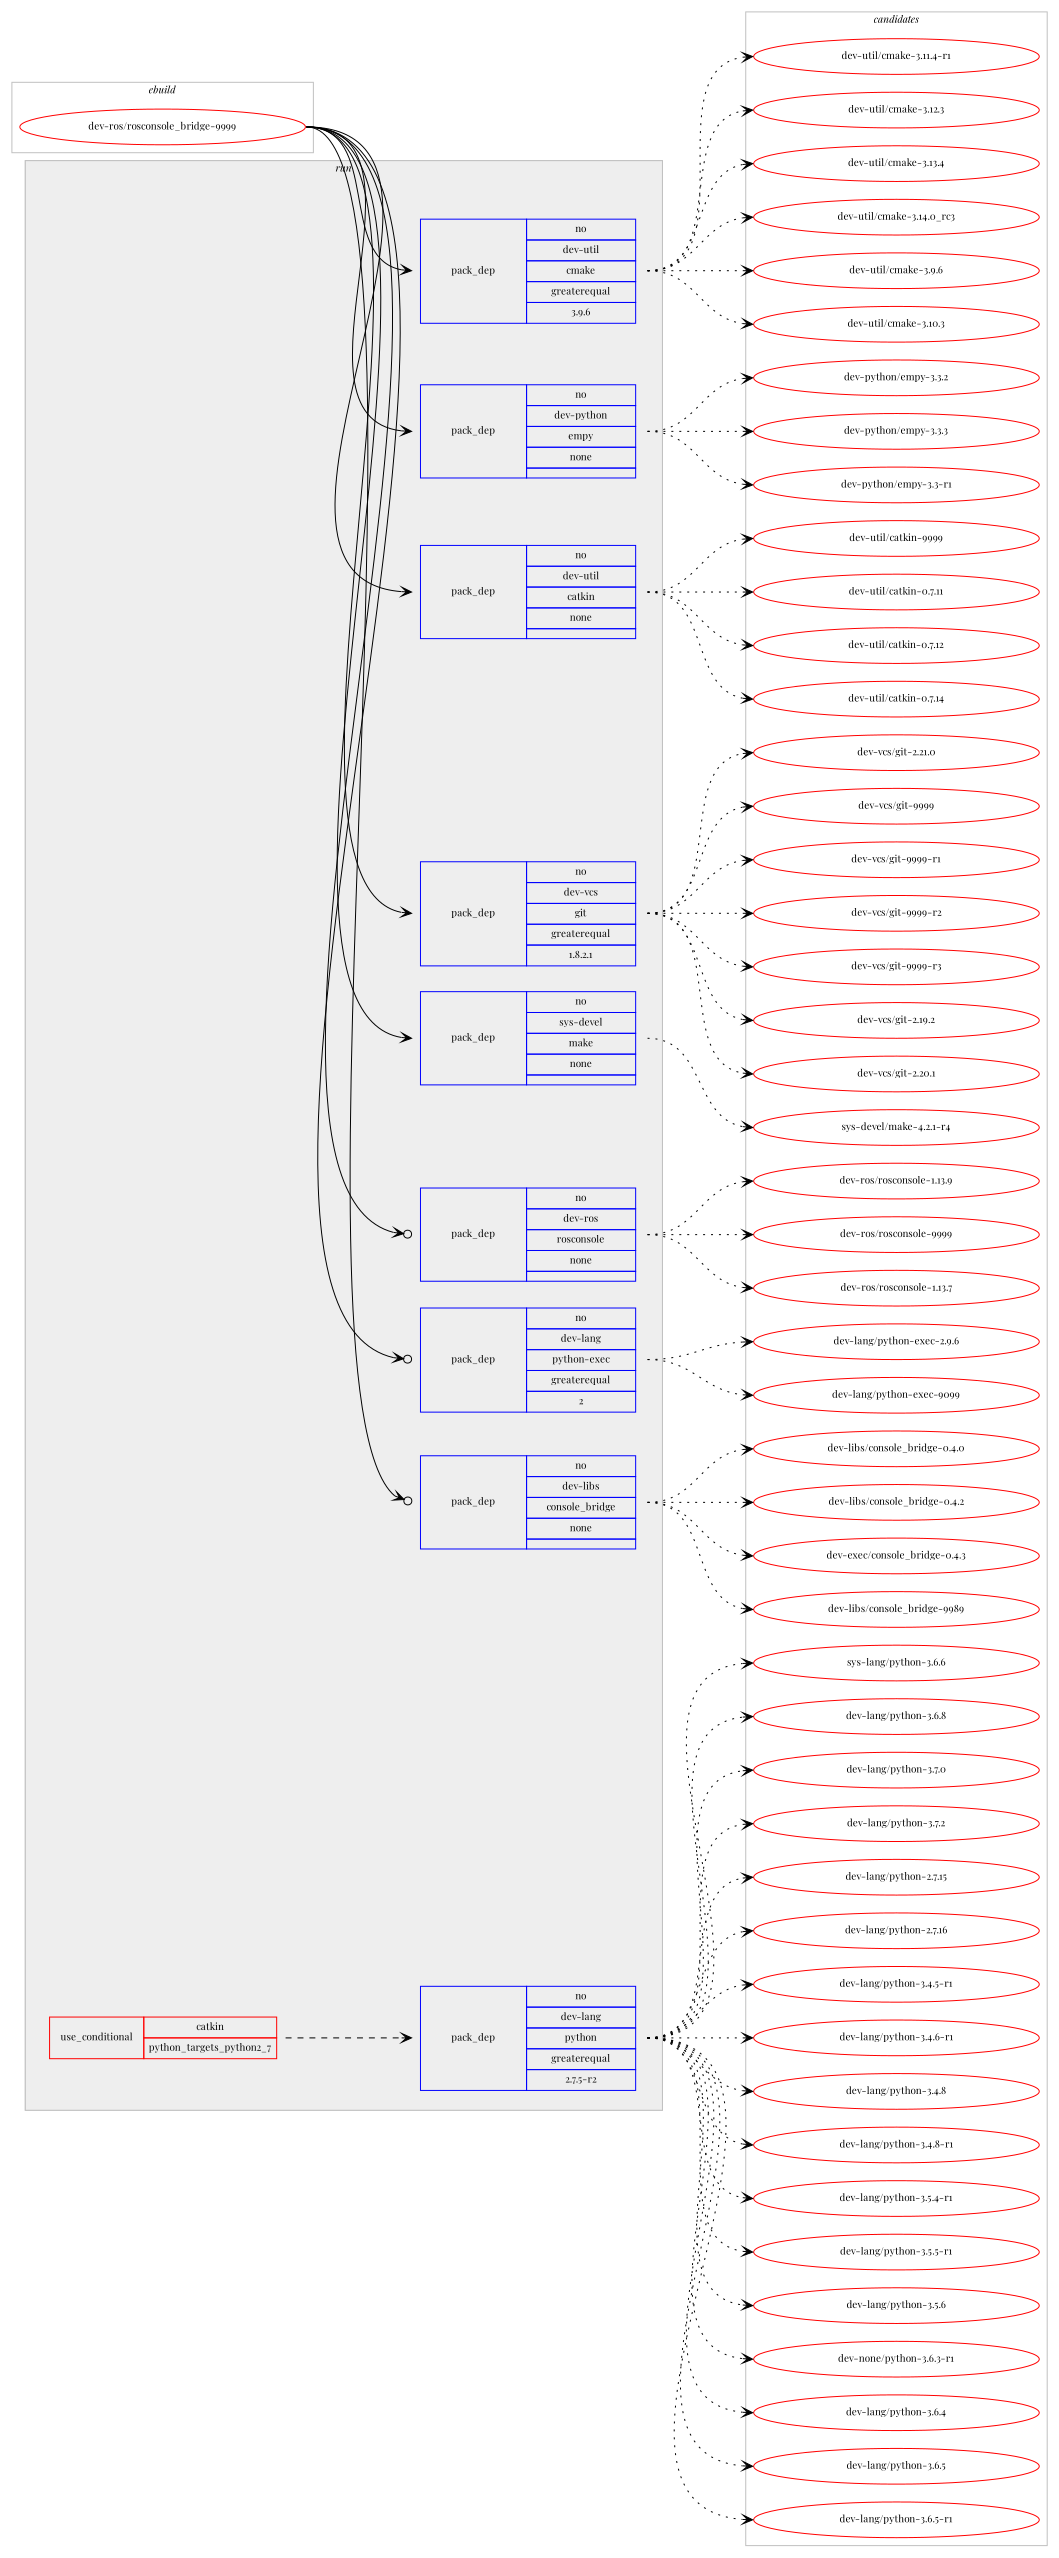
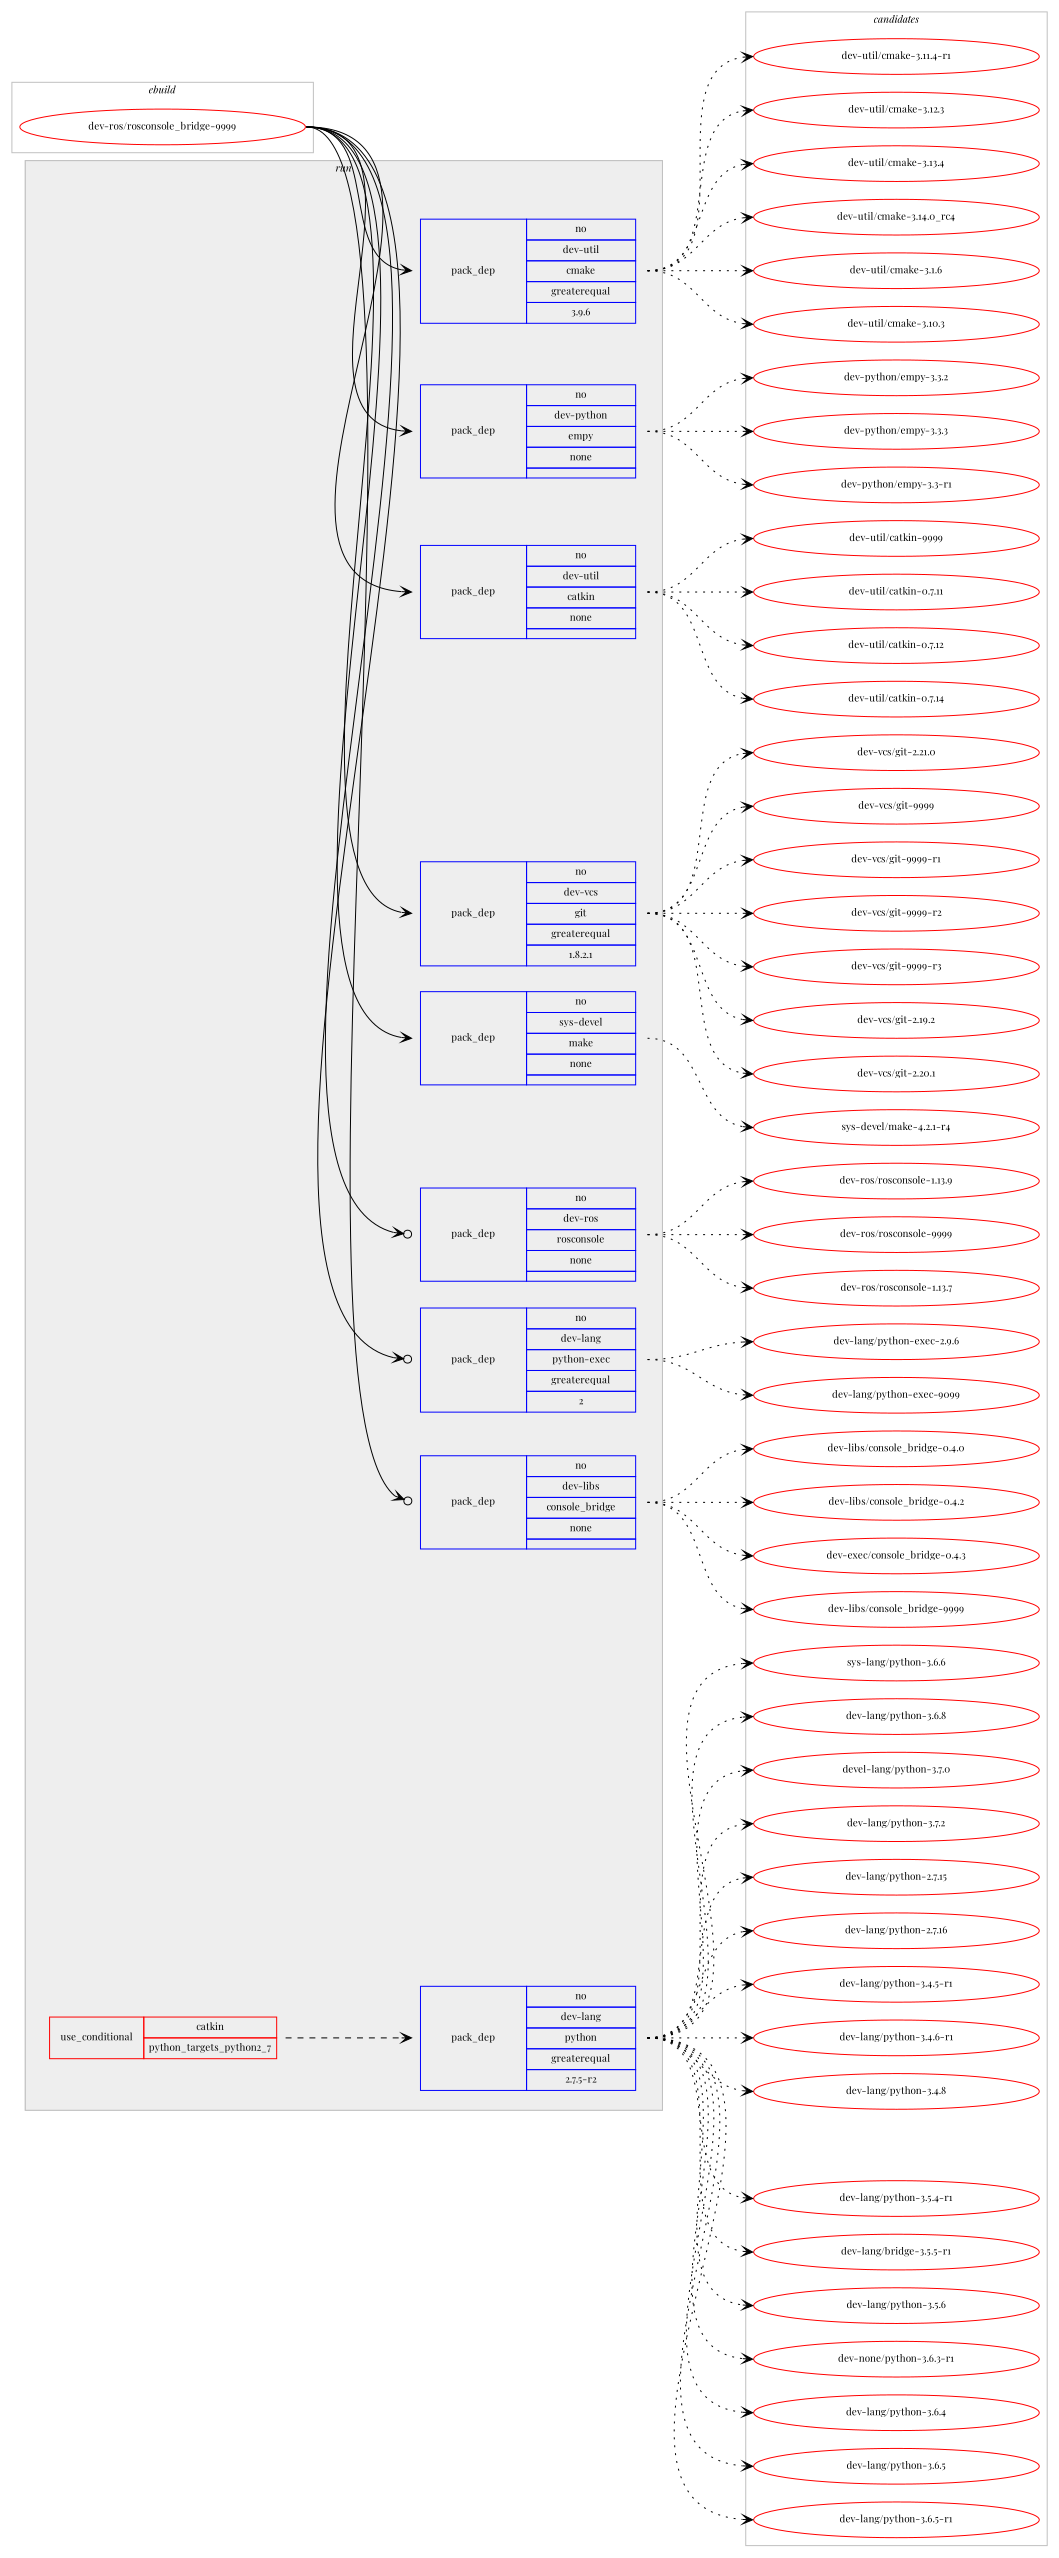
  digraph {
    compound=true
    concentrate=true
    fontname="Playfair Display"
    fontsize=10
    newrank=true
    rankdir=LR
    ranksep=1.5
    node [color=red fontname="Playfair Display" fontsize=10]
    edge [arrowhead=vee fontname="Playfair Display" headport=w style=dotted tailport=e weight=100]
    n1 [label="dev-ros/rosconsole_bridge-9999" width=4]
    n2 [color=blue label=<<TABLE BORDER="0" CELLBORDER="1" CELLSPACING="0" CELLPADDING="4" WIDTH="220"><TR><TD ROWSPAN="6" CELLPADDING="30">pack_dep</TD></TR><TR><TD WIDTH="110">no</TD></TR><TR><TD>dev-util</TD></TR><TR><TD>cmake</TD></TR><TR><TD>greaterequal</TD></TR><TR><TD>3.9.6</TD></TR></TABLE>> shape=none]
    n3 [color=blue label=<<TABLE BORDER="0" CELLBORDER="1" CELLSPACING="0" CELLPADDING="4" WIDTH="220"><TR><TD ROWSPAN="6" CELLPADDING="30">pack_dep</TD></TR><TR><TD WIDTH="110">no</TD></TR><TR><TD>dev-python</TD></TR><TR><TD>empy</TD></TR><TR><TD>none</TD></TR><TR><TD></TD></TR></TABLE>> shape=none]
    n4 [color=blue label=<<TABLE BORDER="0" CELLBORDER="1" CELLSPACING="0" CELLPADDING="4" WIDTH="220"><TR><TD ROWSPAN="6" CELLPADDING="30">pack_dep</TD></TR><TR><TD WIDTH="110">no</TD></TR><TR><TD>dev-util</TD></TR><TR><TD>catkin</TD></TR><TR><TD>none</TD></TR><TR><TD></TD></TR></TABLE>> shape=none]
    n5 [color=blue label=<<TABLE BORDER="0" CELLBORDER="1" CELLSPACING="0" CELLPADDING="4" WIDTH="220"><TR><TD ROWSPAN="6" CELLPADDING="30">pack_dep</TD></TR><TR><TD WIDTH="110">no</TD></TR><TR><TD>dev-vcs</TD></TR><TR><TD>git</TD></TR><TR><TD>greaterequal</TD></TR><TR><TD>1.8.2.1</TD></TR></TABLE>> shape=none]
    n6 [color=blue label=<<TABLE BORDER="0" CELLBORDER="1" CELLSPACING="0" CELLPADDING="4" WIDTH="220"><TR><TD ROWSPAN="6" CELLPADDING="30">pack_dep</TD></TR><TR><TD WIDTH="110">no</TD></TR><TR><TD>sys-devel</TD></TR><TR><TD>make</TD></TR><TR><TD>none</TD></TR><TR><TD></TD></TR></TABLE>> shape=none]
    n7 [color=blue label=<<TABLE BORDER="0" CELLBORDER="1" CELLSPACING="0" CELLPADDING="4" WIDTH="220"><TR><TD ROWSPAN="6" CELLPADDING="30">pack_dep</TD></TR><TR><TD WIDTH="110">no</TD></TR><TR><TD>dev-lang</TD></TR><TR><TD>python</TD></TR><TR><TD>greaterequal</TD></TR><TR><TD>2.7.5-r2</TD></TR></TABLE>> shape=none]
    n8 [label=<<TABLE BORDER="0" CELLBORDER="1" CELLSPACING="0" CELLPADDING="4"><TR><TD ROWSPAN="3" CELLPADDING="10">use_conditional</TD></TR><TR><TD>catkin</TD></TR><TR><TD>python_targets_python2_7</TD></TR></TABLE>> shape=none]
    n9 [color=blue label=<<TABLE BORDER="0" CELLBORDER="1" CELLSPACING="0" CELLPADDING="4" WIDTH="220"><TR><TD ROWSPAN="6" CELLPADDING="30">pack_dep</TD></TR><TR><TD WIDTH="110">no</TD></TR><TR><TD>dev-lang</TD></TR><TR><TD>python-exec</TD></TR><TR><TD>greaterequal</TD></TR><TR><TD>2</TD></TR></TABLE>> shape=none]
    n10 [color=blue label=<<TABLE BORDER="0" CELLBORDER="1" CELLSPACING="0" CELLPADDING="4" WIDTH="220"><TR><TD ROWSPAN="6" CELLPADDING="30">pack_dep</TD></TR><TR><TD WIDTH="110">no</TD></TR><TR><TD>dev-libs</TD></TR><TR><TD>console_bridge</TD></TR><TR><TD>none</TD></TR><TR><TD></TD></TR></TABLE>> shape=none]
    n11 [color=blue label=<<TABLE BORDER="0" CELLBORDER="1" CELLSPACING="0" CELLPADDING="4" WIDTH="220"><TR><TD ROWSPAN="6" CELLPADDING="30">pack_dep</TD></TR><TR><TD WIDTH="110">no</TD></TR><TR><TD>dev-ros</TD></TR><TR><TD>rosconsole</TD></TR><TR><TD>none</TD></TR><TR><TD></TD></TR></TABLE>> shape=none]
    n12 [label="dev-python/empy-3.3-r1" width=4]
    n13 [label="dev-python/empy-3.3.2" width=4]
    n14 [label="dev-python/empy-3.3.3" width=4]
    n15 [label="dev-util/catkin-0.7.11" width=4]
    n16 [label="dev-util/catkin-0.7.12" width=4]
    n17 [label="dev-util/catkin-0.7.14" width=4]
    n18 [label="dev-util/catkin-9999" width=4]
    n19 [label="dev-util/cmake-3.10.3" width=4]
    n20 [label="dev-util/cmake-3.11.4-r1" width=4]
    n21 [label="dev-util/cmake-3.12.3" width=4]
    n22 [label="dev-util/cmake-3.13.4" width=4]
-   n23 [label="dev-util/cmake-3.14.0_rc3" width=4]
-   n24 [label="dev-util/cmake-3.9.6" width=4]
+   n23 [label="dev-util/cmake-3.14.0_rc4" width=4]
+   n24 [label="dev-util/cmake-3.1.6" width=4]
    n25 [label="dev-vcs/git-2.19.2" width=4]
    n26 [label="dev-vcs/git-2.20.1" width=4]
    n27 [label="dev-vcs/git-2.21.0" width=4]
    n28 [label="dev-vcs/git-9999" width=4]
    n29 [label="dev-vcs/git-9999-r1" width=4]
    n30 [label="dev-vcs/git-9999-r2" width=4]
    n31 [label="dev-vcs/git-9999-r3" width=4]
    n32 [label="sys-devel/make-4.2.1-r4" width=4]
    n33 [label="dev-lang/python-2.7.15" width=4]
    n34 [label="dev-lang/python-2.7.16" width=4]
    n35 [label="dev-lang/python-3.4.5-r1" width=4]
    n36 [label="dev-lang/python-3.4.6-r1" width=4]
    n37 [label="dev-lang/python-3.4.8" width=4]
-   n38 [label="dev-lang/python-3.4.8-r1" width=4]
    n39 [label="dev-lang/python-3.5.4-r1" width=4]
-   n40 [label="dev-lang/python-3.5.5-r1" width=4]
+   n40 [label="dev-lang/bridge-3.5.5-r1" width=4]
    n41 [label="dev-lang/python-3.5.6" width=4]
    n42 [label="dev-none/python-3.6.3-r1" width=4]
    n43 [label="dev-lang/python-3.6.4" width=4]
    n44 [label="dev-lang/python-3.6.5" width=4]
    n45 [label="dev-lang/python-3.6.5-r1" width=4]
    n46 [label="sys-lang/python-3.6.6" width=4]
    n47 [label="dev-lang/python-3.6.8" width=4]
-   n48 [label="dev-lang/python-3.7.0" width=4]
+   n48 [label="devel-lang/python-3.7.0" width=4]
    n49 [label="dev-lang/python-3.7.2" width=4]
    n50 [label="dev-lang/python-exec-2.9.6" width=4]
    n51 [label="dev-lang/python-exec-9099" width=4]
    n52 [label="dev-libs/console_bridge-0.4.0" width=4]
    n53 [label="dev-libs/console_bridge-0.4.2" width=4]
    n54 [label="dev-exec/console_bridge-0.4.3" width=4]
-   n55 [label="dev-libs/console_bridge-9989" width=4]
+   n55 [label="dev-libs/console_bridge-9999" width=4]
    n56 [label="dev-ros/rosconsole-1.13.7" width=4]
    n57 [label="dev-ros/rosconsole-1.13.9" width=4]
    n58 [label="dev-ros/rosconsole-9999" width=4]
    subgraph cluster_1 {
      color=gray
      label=<<i>ebuild</i>>
      rank=same
      n1
    }
    subgraph cluster_2 {
      color=gray
      label=<<i>dependencies</i>>
      subgraph cluster_3 {
        color=gray
        fillcolor="#eeeeee"
        label=<<i>compile</i>>
        style=filled
        subgraph sub_4 {
          color=gray
          fillcolor="#eeeeee"
          label=<<i>compile</i>>
          style=filled
          n2
        }
        subgraph sub_5 {
          color=gray
          fillcolor="#eeeeee"
          label=<<i>compile</i>>
          style=filled
          n3
        }
        subgraph sub_6 {
          color=gray
          fillcolor="#eeeeee"
          label=<<i>compile</i>>
          style=filled
          n4
        }
        subgraph sub_7 {
          color=gray
          fillcolor="#eeeeee"
          label=<<i>compile</i>>
          style=filled
          n5
        }
        subgraph sub_8 {
          color=gray
          fillcolor="#eeeeee"
          label=<<i>compile</i>>
          style=filled
          n6
        }
      }
      subgraph cluster_9 {
        color=gray
        fillcolor="#eeeeee"
        label=<<i>compile and run</i>>
        style=filled
        subgraph sub_10 {
          color=gray
          fillcolor="#eeeeee"
          label=<<i>compile and run</i>>
          style=filled
          n8
          subgraph sub_11 {
            color=gray
            fillcolor="#eeeeee"
            label=<<i>compile and run</i>>
            style=filled
            n7
          }
        }
        subgraph sub_12 {
          color=gray
          fillcolor="#eeeeee"
          label=<<i>compile and run</i>>
          style=filled
          n9
        }
        subgraph sub_13 {
          color=gray
          fillcolor="#eeeeee"
          label=<<i>compile and run</i>>
          style=filled
          n10
        }
        subgraph sub_14 {
          color=gray
          fillcolor="#eeeeee"
          label=<<i>compile and run</i>>
          style=filled
          n11
        }
      }
      subgraph cluster_15 {
        color=gray
        fillcolor="#eeeeee"
        label=<<i>run</i>>
        style=filled
      }
    }
    subgraph cluster_16 {
      color=gray
      label=<<i>candidates</i>>
      rank=same
      subgraph sub_17 {
        color=black
        label=<<i>candidates</i>>
        nodesep=1
        rank=same
        n12
        n13
        n14
      }
      subgraph sub_18 {
        color=black
        label=<<i>candidates</i>>
        nodesep=1
        rank=same
        n15
        n16
        n17
        n18
      }
      subgraph sub_19 {
        color=black
        label=<<i>candidates</i>>
        nodesep=1
        rank=same
        n19
        n20
        n21
        n22
        n23
        n24
      }
      subgraph sub_20 {
        color=black
        label=<<i>candidates</i>>
        nodesep=1
        rank=same
        n25
        n26
        n27
        n28
        n29
        n30
        n31
      }
      subgraph sub_21 {
        color=black
        label=<<i>candidates</i>>
        nodesep=1
        rank=same
        n32
      }
      subgraph sub_22 {
        color=black
        label=<<i>candidates</i>>
        nodesep=1
        rank=same
        n33
        n34
        n35
        n36
        n37
-       n38
        n39
        n40
        n41
        n42
        n43
        n44
        n45
        n46
        n47
        n48
        n49
      }
      subgraph sub_23 {
        color=black
        label=<<i>candidates</i>>
        nodesep=1
        rank=same
        n50
        n51
      }
      subgraph sub_24 {
        color=black
        label=<<i>candidates</i>>
        nodesep=1
        rank=same
        n52
        n53
        n54
        n55
      }
      subgraph sub_25 {
        color=black
        label=<<i>candidates</i>>
        nodesep=1
        rank=same
        n56
        n57
        n58
      }
    }
    n1 -> n2 [style=solid weight=20]
    n1 -> n3 [style=solid weight=20]
    n1 -> n4 [style=solid weight=20]
    n1 -> n5 [style=solid weight=20]
    n1 -> n6 [style=solid weight=20]
    n1 -> n9 [arrowhead=odotvee style=solid weight=20]
    n1 -> n10 [arrowhead=odotvee style=solid weight=20]
    n1 -> n11 [arrowhead=odotvee style=solid weight=20]
    n2 -> n19
    n2 -> n20
    n2 -> n21
    n2 -> n22
    n2 -> n23
    n2 -> n24
    n3 -> n12
    n3 -> n13
    n3 -> n14
    n4 -> n15
    n4 -> n16
    n4 -> n17
    n4 -> n18
    n5 -> n25
    n5 -> n26
    n5 -> n27
    n5 -> n28
    n5 -> n29
    n5 -> n30
    n5 -> n31
    n6 -> n32
    n7 -> n33
    n7 -> n34
    n7 -> n35
    n7 -> n36
    n7 -> n37
-   n7 -> n38
    n7 -> n39
    n7 -> n40
    n7 -> n41
    n7 -> n42
    n7 -> n43
    n7 -> n44
    n7 -> n45
    n7 -> n46
    n7 -> n47
    n7 -> n48
    n7 -> n49
    n8 -> n7 [style=dashed weight=20]
    n9 -> n50
    n9 -> n51
    n10 -> n52
    n10 -> n53
    n10 -> n54
    n10 -> n55
    n11 -> n56
    n11 -> n57
    n11 -> n58
  }
